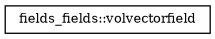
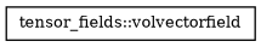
  digraph {
    rankdir=TB
    fontname="DejaVu Serif"
-   n1 [color=black fillcolor=white fontname="DejaVu Serif" fontsize=10 height=0.2 label="fields_fields::volvectorfield" shape=record style=filled width=0.4]
+   n1 [color=black fillcolor=white fontname="DejaVu Serif" fontsize=10 height=0.2 label="tensor_fields::volvectorfield" shape=record style=filled width=0.4]
  }
